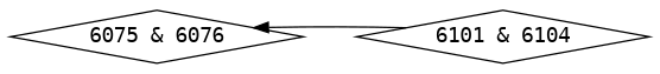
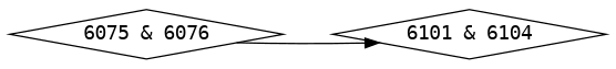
  digraph {
    rankdir=LR
    fontname="DejaVu Sans Mono"
    node [shape=diamond fontname="DejaVu Sans Mono"]
    n1 [label="6075 & 6076"]
    n2 [label="6101 & 6104"]
-   n2 -> n1 [fontname="DejaVu Sans Mono"]
+   n1 -> n2 [fontname="DejaVu Sans Mono"]
  }
